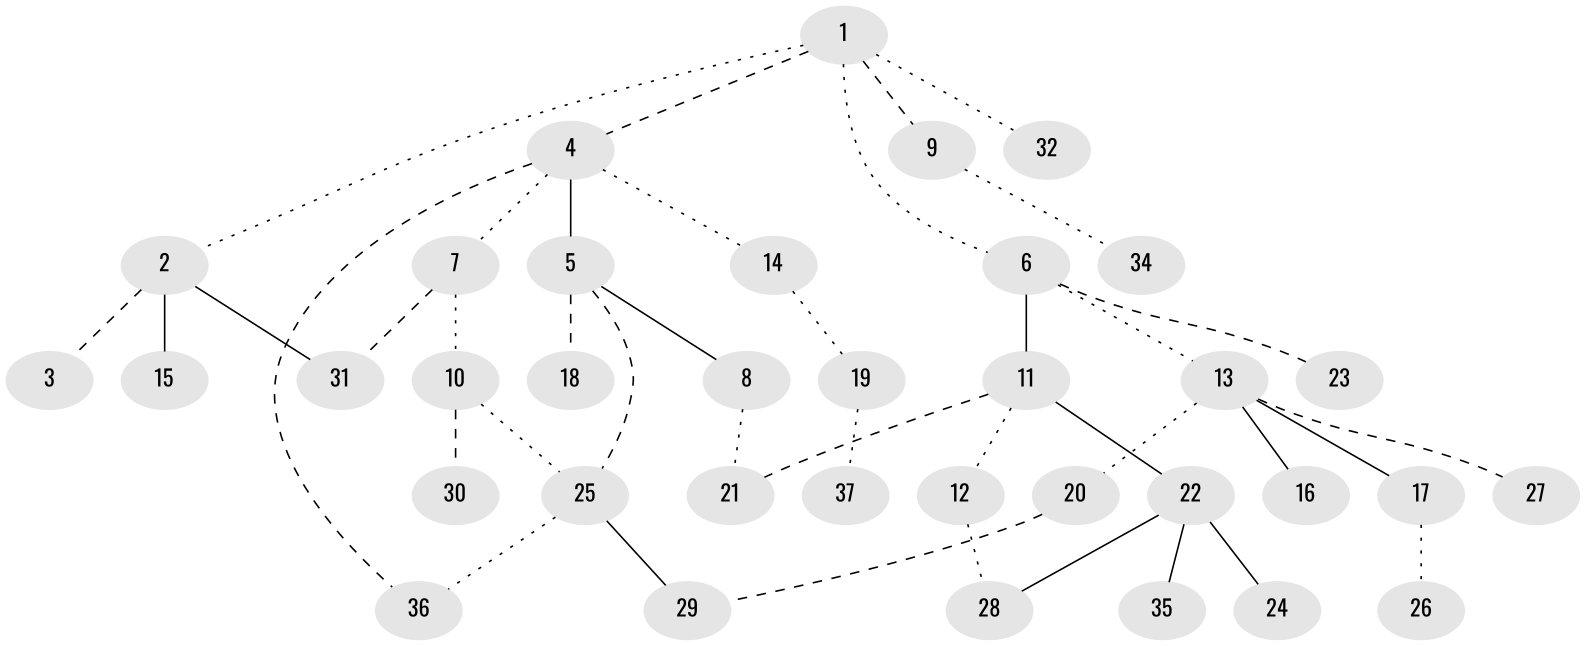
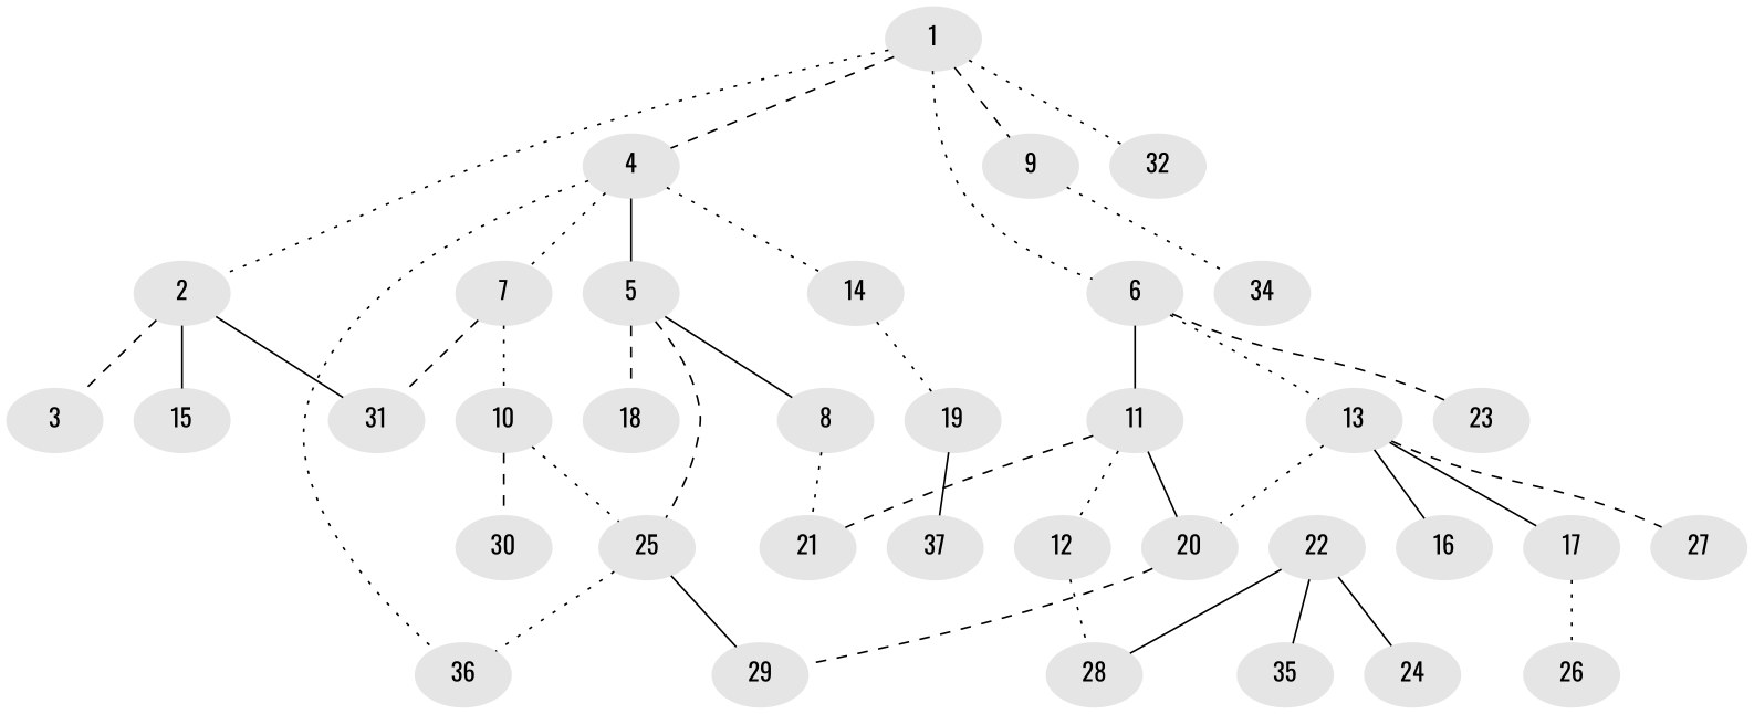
  graph {
    fontname=Oswald
    node [color=gray90 fontname=Oswald style=filled]
    edge [fontname=Oswald style=dotted weight=1.0]
    1
    2
    4
    6
    9
    32
    3
    15
    31
    5
    7
    14
    36
    11
    13
    23
    34
    8
    18
    25
    10
    19
    21
    29
    12
    22
    16
    17
    20
    27
    30
    28
    24
    35
    26
    37
    1 -- 2
    1 -- 4 [style=dashed]
    1 -- 6
    1 -- 9 [style=dashed]
    1 -- 32
    2 -- 3 [style=dashed weight=2.0]
    2 -- 15 [style=solid]
    2 -- 31 [style=solid weight=2.0]
    4 -- 5 [style=solid]
    4 -- 7
    4 -- 14
-   4 -- 36 [style=dashed]
+   4 -- 36
    6 -- 11 [style=solid weight=3.0]
    6 -- 13
    6 -- 23 [style=dashed]
    9 -- 34
    5 -- 8 [style=solid]
    5 -- 18 [style=dashed weight=3.0]
    5 -- 25 [style=dashed]
    7 -- 31 [style=dashed]
    7 -- 10
    14 -- 19
    11 -- 21 [style=dashed]
    11 -- 12
-   11 -- 22 [style=solid]
+   11 -- 20 [style=solid]
    13 -- 16 [style=solid]
    13 -- 17 [style=solid]
    13 -- 20
    13 -- 27 [style=dashed]
    8 -- 21 [weight=2.0]
    25 -- 36
    25 -- 29 [style=solid]
    10 -- 25
    10 -- 30 [style=dashed]
-   19 -- 37
+   19 -- 37 [style=solid]
    12 -- 28
    22 -- 28 [style=solid]
    22 -- 24 [style=solid]
    22 -- 35 [style=solid]
    17 -- 26
    20 -- 29 [style=dashed]
  }
